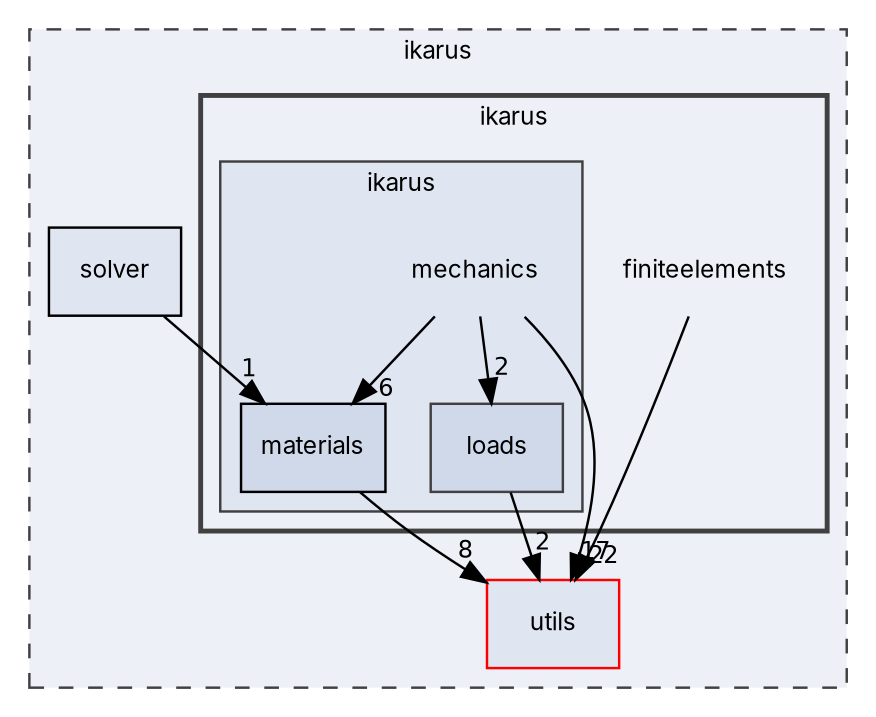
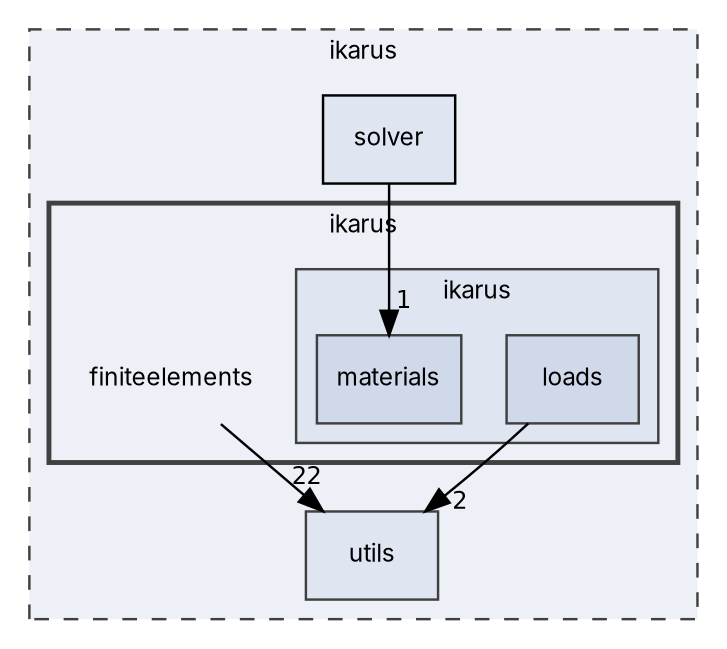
  digraph {
    compound=true
    fontname=Inter
    node [fontname=Inter fontsize=10 shape=box color=grey25 style="filled,"]
    edge [fontname=Inter fontsize=10 headlabel=2 labeldistance=1.5 labelfontname=Helvetica labelfontsize=10]
-   n1 [label=mechanics shape=plaintext color="" style=""]
    n2 [fillcolor="#d0d9ea" label=loads]
-   n3 [color=black fillcolor="#d0d9ea" label=materials]
+   n3 [fillcolor="#d0d9ea" label=materials]
    n4 [color=red label=finiteelements shape=plaintext style=""]
-   n5 [color=red fillcolor="#dfe5f1" label=utils]
+   n5 [fillcolor="#dfe5f1" label=utils]
    n6 [color=black fillcolor="#dfe5f1" label=solver]
    subgraph cluster_1 {
      bgcolor="#edf0f7"
      fontsize=10
      label=ikarus
      pencolor=grey25
      style="filled,dashed,"
      n5
      n6
      subgraph cluster_2 {
        bgcolor="#edf0f7"
        fontsize=10
        label=ikarus
        pencolor=grey25
        style="filled,bold,"
        n4
        subgraph cluster_3 {
          bgcolor="#dfe5f1"
          fontsize=10
          label=ikarus
          pencolor=grey25
          style="filled,"
-         n1
          n2
          n3
        }
      }
    }
-   n1 -> n2
-   n1 -> n3 [headlabel=6]
-   n1 -> n5 [headlabel=17]
    n2 -> n5
-   n3 -> n5 [headlabel=8]
    n4 -> n5 [headlabel=22]
    n6 -> n3 [headlabel=1]
  }
